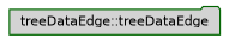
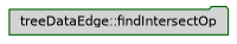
  digraph {
    rankdir=TB
-   n1 [color=darkgreen fillcolor=lightgrey fontname=Helvetica fontsize=10 height=0.2 label="treeDataEdge::treeDataEdge" shape=folder style=filled width=0.4]
+   n1 [color=darkgreen fillcolor=lightgrey fontname=Helvetica fontsize=10 height=0.2 label="treeDataEdge::findIntersectOp" shape=folder style=filled width=0.4]
  }
